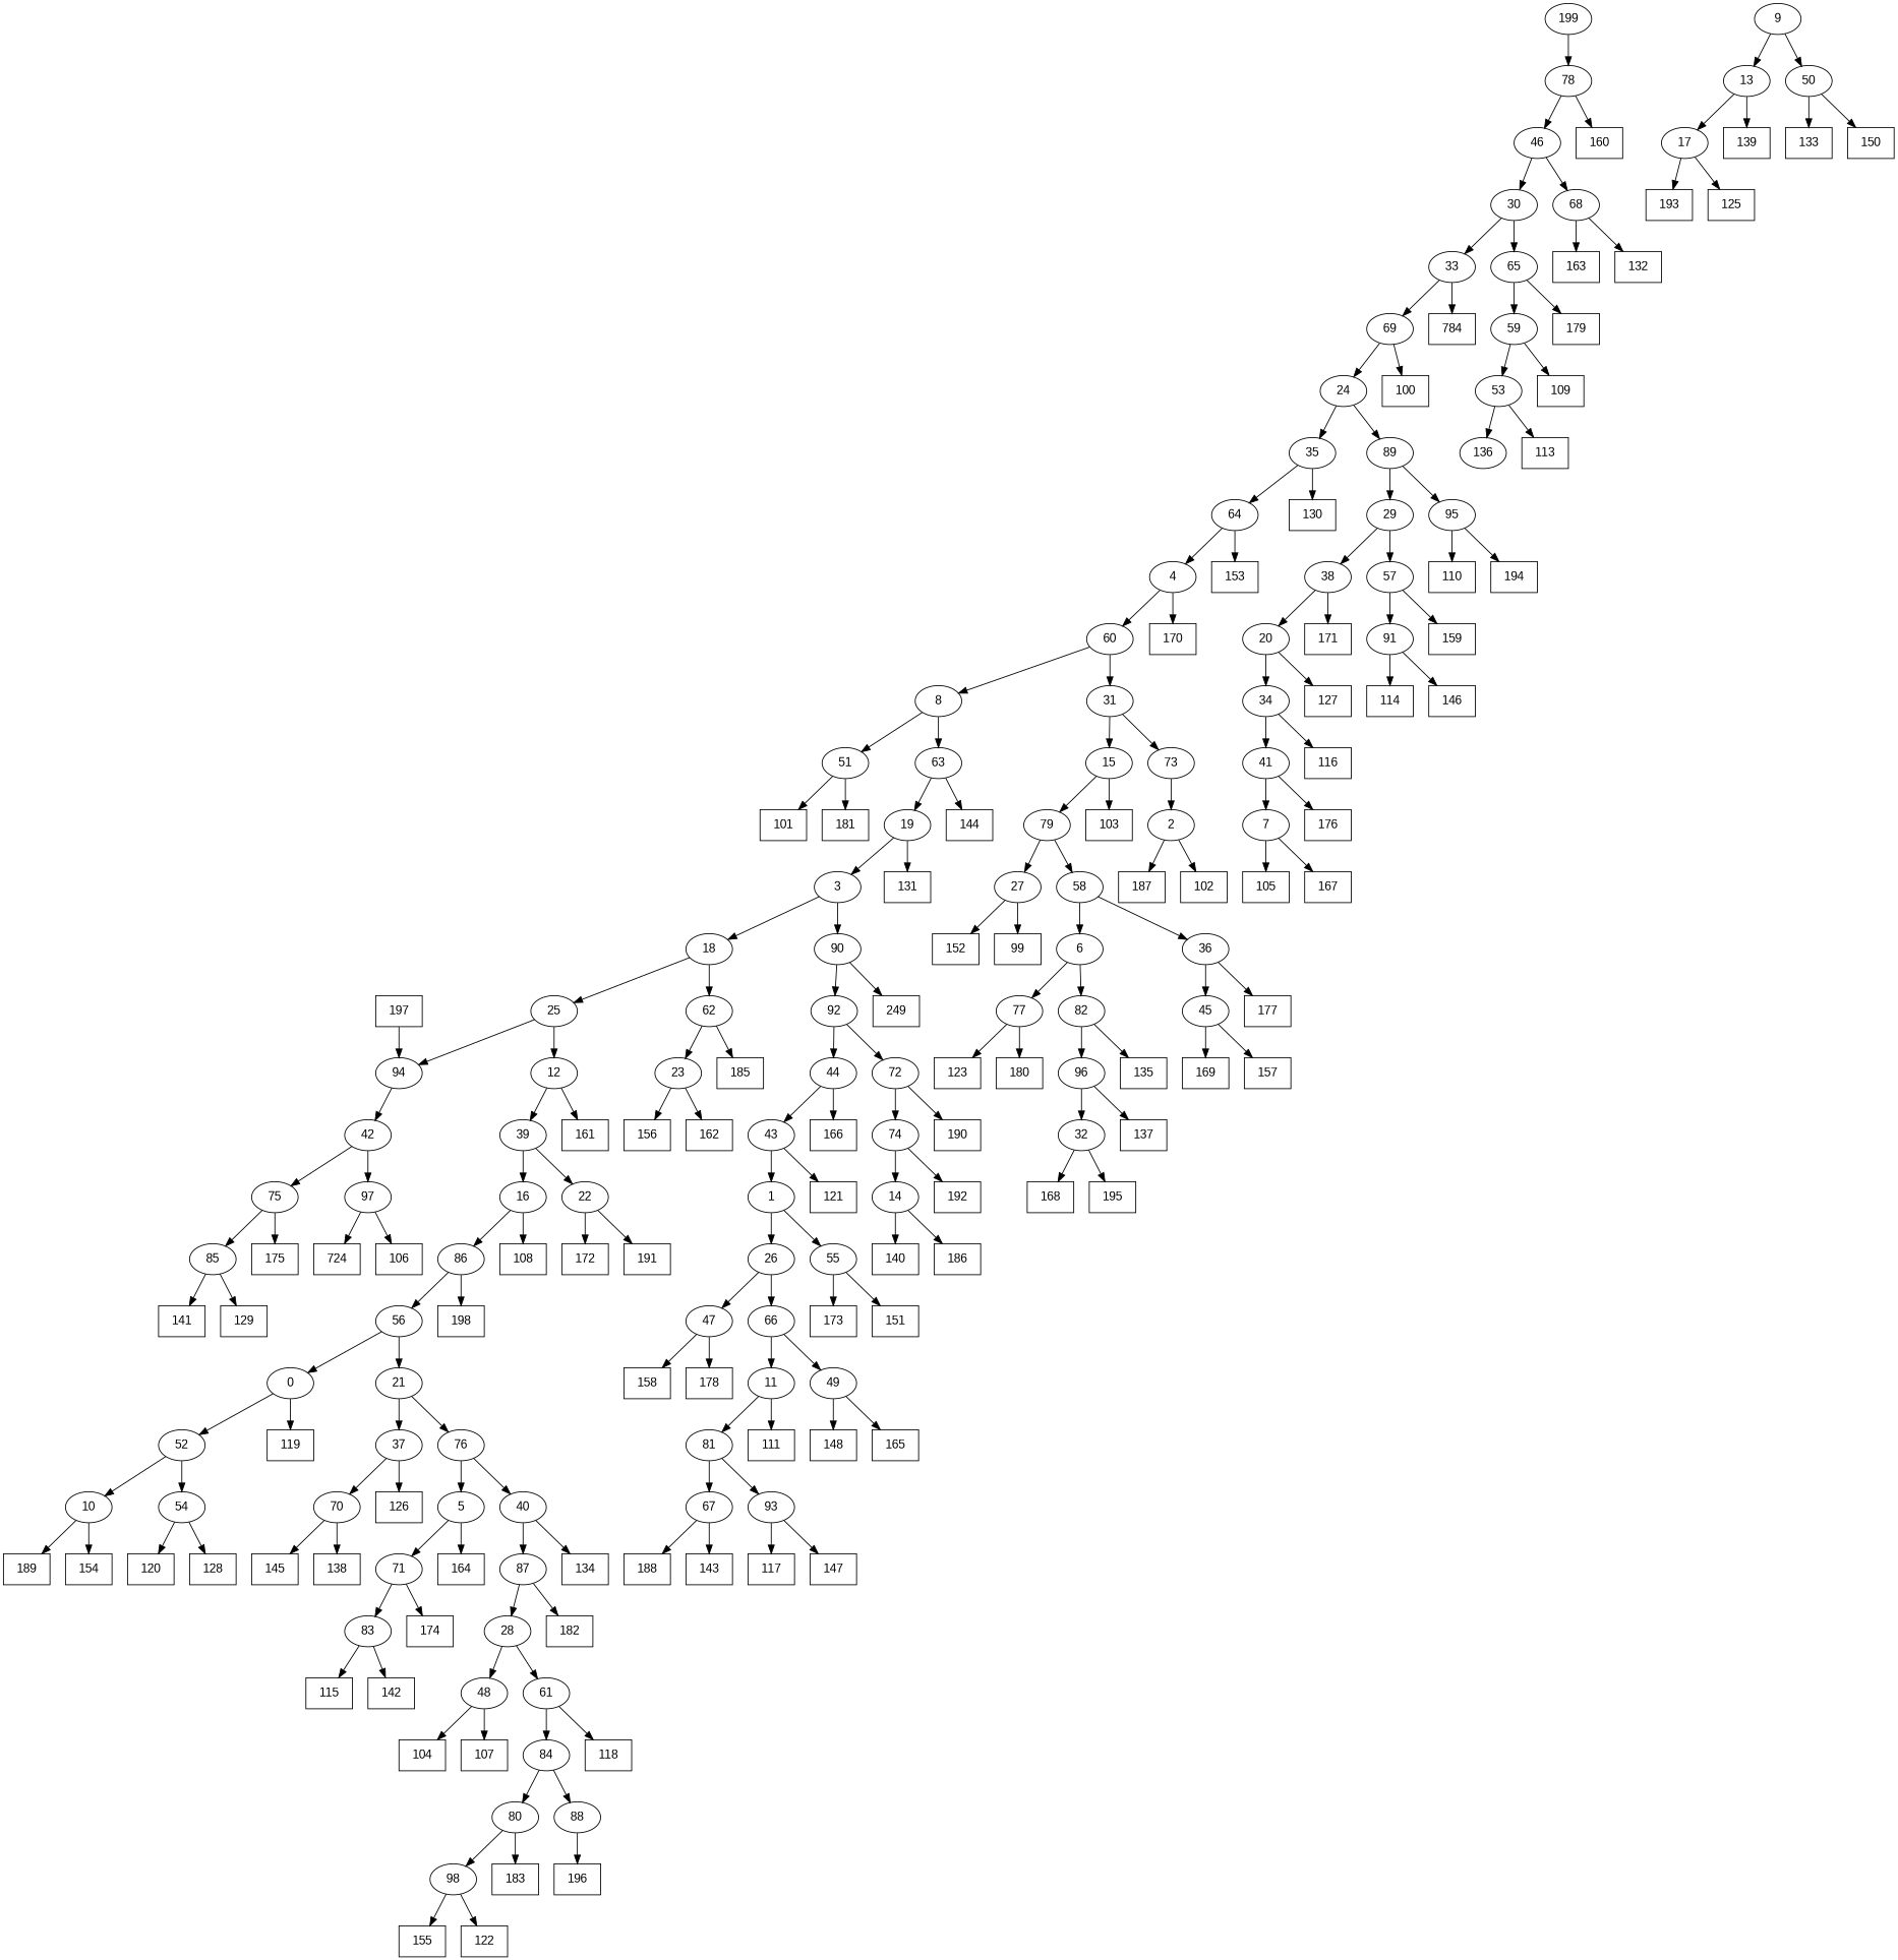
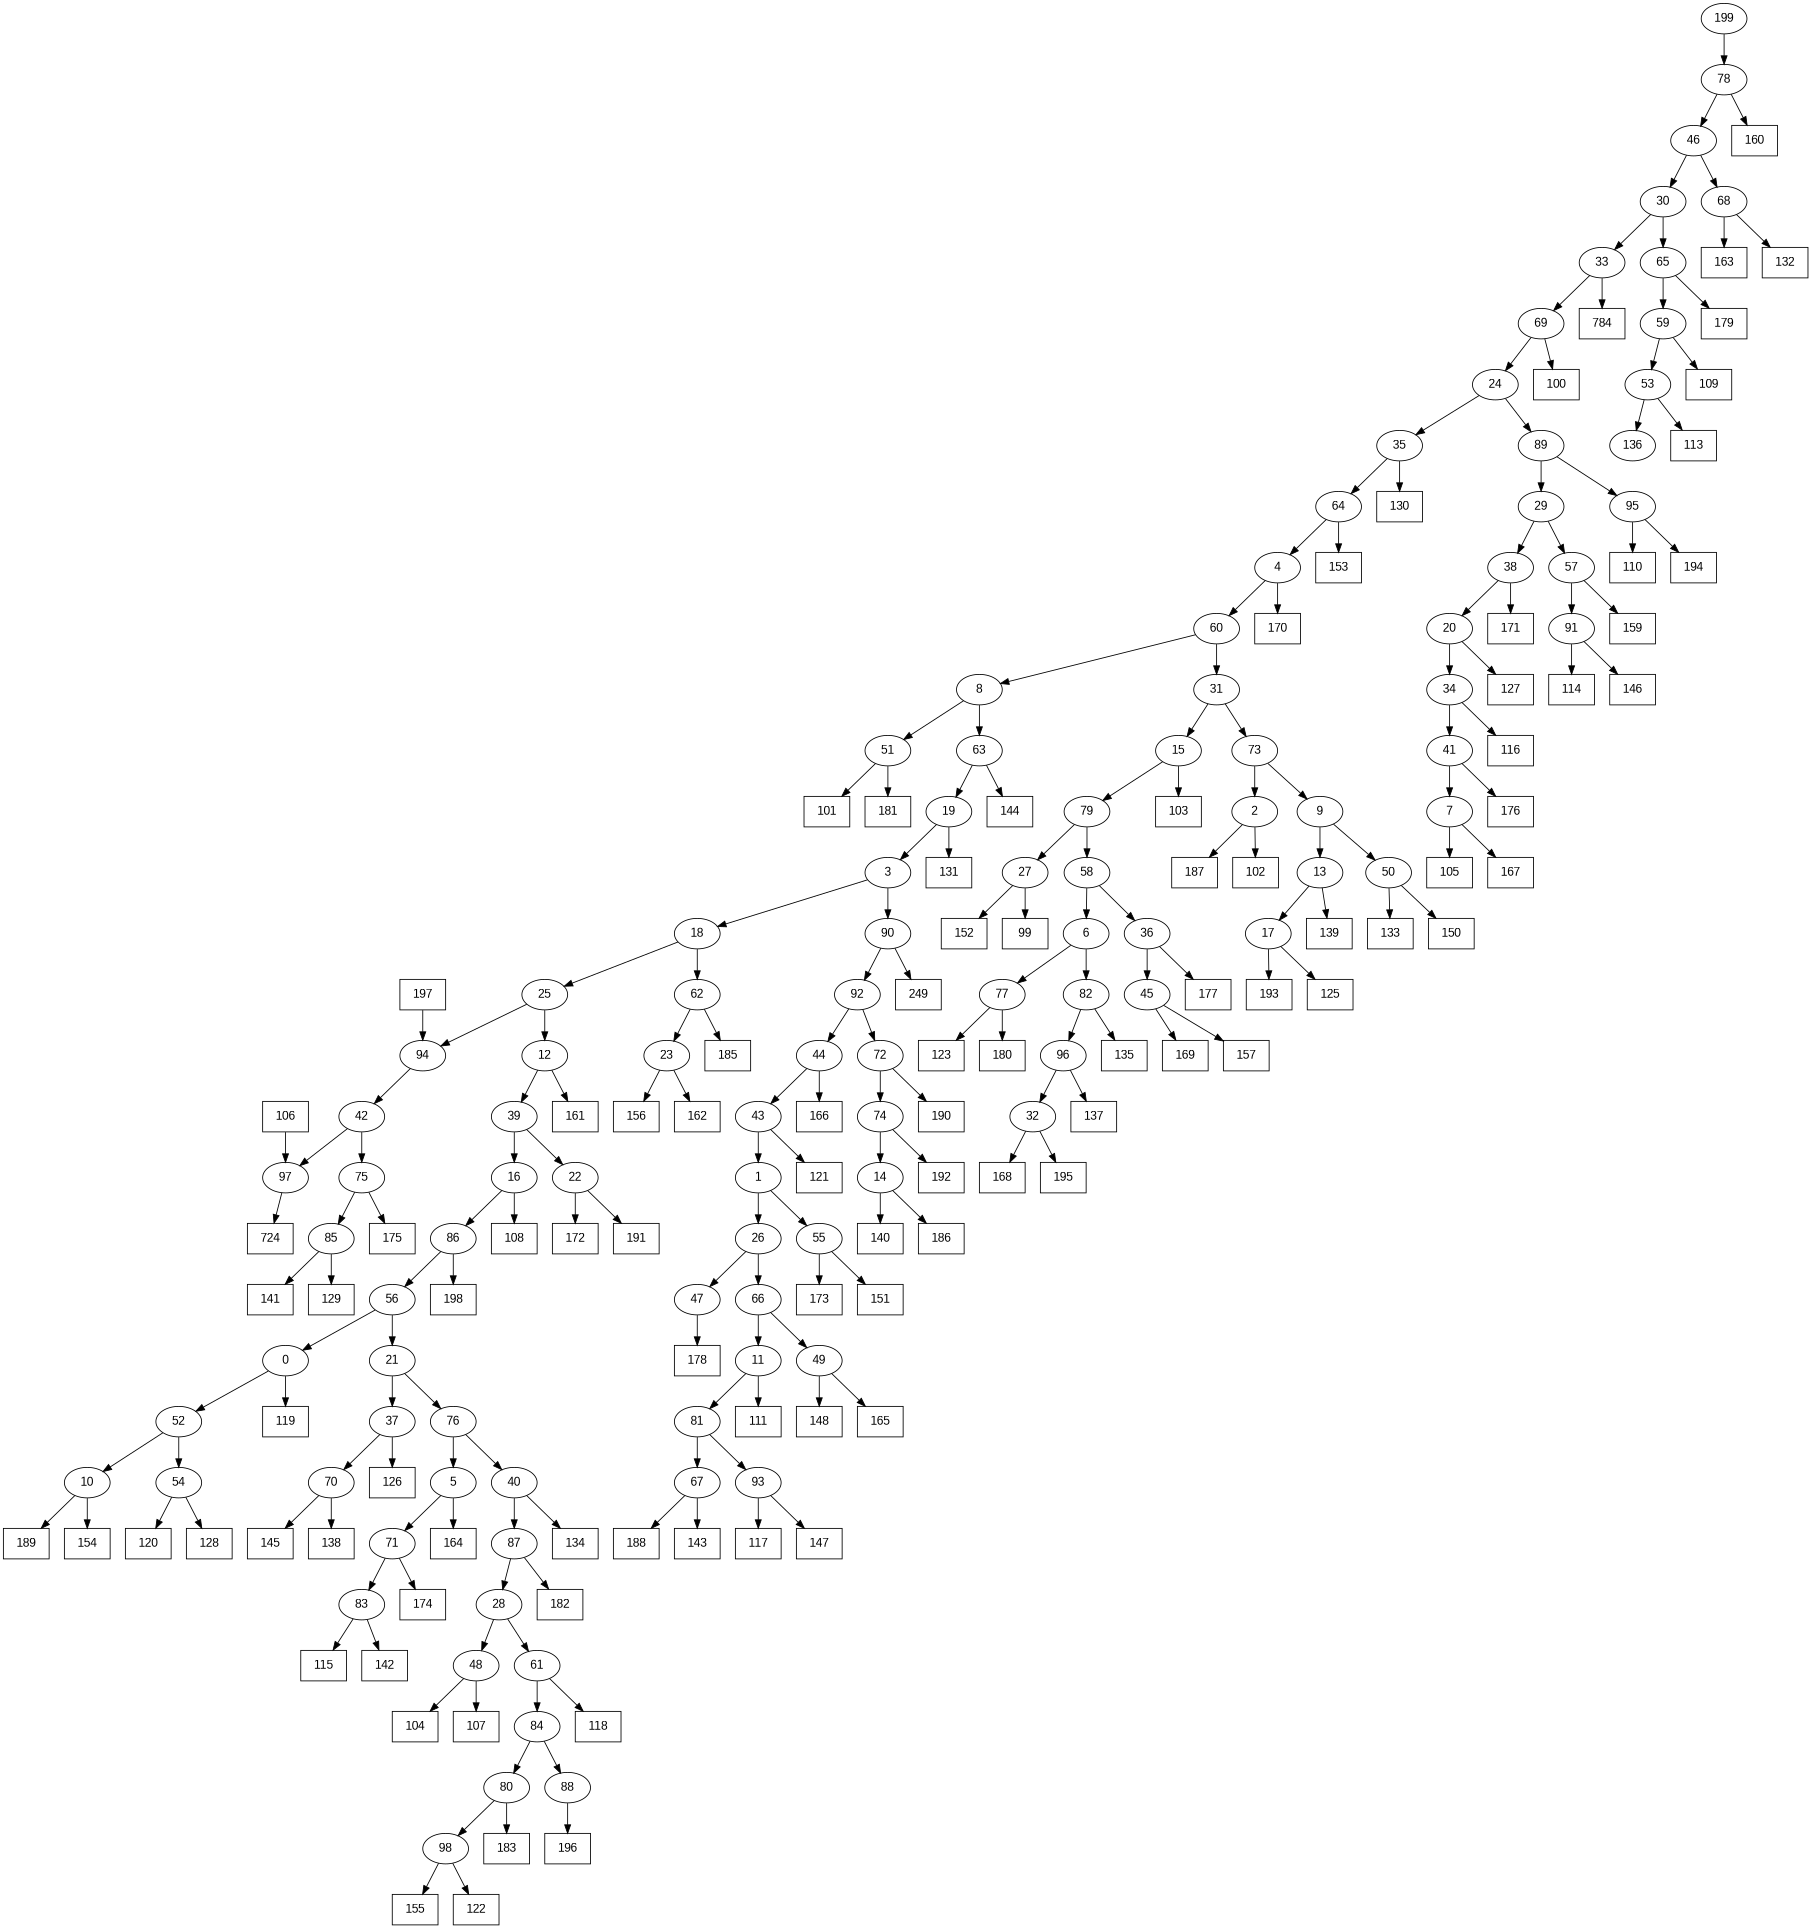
  digraph {
    fontname="Liberation Sans"
    node [fontname="Liberation Sans"]
    edge [fontname="Liberation Sans"]
    n1 [label=0]
    n2 [label=52]
    n3 [label=119 shape=box]
    n4 [label=10]
    n5 [label=54]
    n6 [label=1]
    n7 [label=26]
    n8 [label=55]
    n9 [label=47]
    n10 [label=66]
    n11 [label=173 shape=box]
    n12 [label=151 shape=box]
    n13 [label=2]
    n14 [label=187 shape=box]
    n15 [label=102 shape=box]
    n16 [label=3]
    n17 [label=18]
    n18 [label=90]
    n19 [label=25]
    n20 [label=62]
    n21 [label=92]
    n22 [label=249 shape=box]
    n23 [label=4]
    n24 [label=60]
    n25 [label=170 shape=box]
    n26 [label=8]
    n27 [label=31]
    n28 [label=5]
    n29 [label=71]
    n30 [label=164 shape=box]
    n31 [label=83]
    n32 [label=174 shape=box]
    n33 [label=6]
    n34 [label=77]
    n35 [label=82]
    n36 [label=123 shape=box]
    n37 [label=180 shape=box]
    n38 [label=96]
    n39 [label=135 shape=box]
    n40 [label=7]
    n41 [label=105 shape=box]
    n42 [label=167 shape=box]
    n43 [label=51]
    n44 [label=63]
    n45 [label=101 shape=box]
    n46 [label=181 shape=box]
    n47 [label=19]
    n48 [label=144 shape=box]
    n49 [label=9]
    n50 [label=13]
    n51 [label=50]
    n52 [label=17]
    n53 [label=139 shape=box]
    n54 [label=133 shape=box]
    n55 [label=150 shape=box]
    n56 [label=189 shape=box]
    n57 [label=154 shape=box]
    n58 [label=11]
    n59 [label=81]
    n60 [label=111 shape=box]
    n61 [label=67]
    n62 [label=93]
    n63 [label=12]
    n64 [label=39]
    n65 [label=161 shape=box]
    n66 [label=16]
    n67 [label=22]
    n68 [label=193 shape=box]
    n69 [label=125 shape=box]
    n70 [label=14]
    n71 [label=140 shape=box]
    n72 [label=186 shape=box]
    n73 [label=15]
    n74 [label=79]
    n75 [label=103 shape=box]
    n76 [label=27]
    n77 [label=58]
    n78 [label=86]
    n79 [label=108 shape=box]
    n80 [label=56]
    n81 [label=198 shape=box]
    n82 [label=94]
    n83 [label=23]
    n84 [label=185 shape=box]
    n85 [label=131 shape=box]
    n86 [label=20]
    n87 [label=34]
    n88 [label=127 shape=box]
    n89 [label=41]
    n90 [label=116 shape=box]
    n91 [label=21]
    n92 [label=37]
    n93 [label=76]
    n94 [label=70]
    n95 [label=126 shape=box]
    n96 [label=40]
    n97 [label=172 shape=box]
    n98 [label=191 shape=box]
    n99 [label=156 shape=box]
    n100 [label=162 shape=box]
    n101 [label=24]
    n102 [label=35]
    n103 [label=89]
    n104 [label=64]
    n105 [label=130 shape=box]
    n106 [label=29]
    n107 [label=95]
    n108 [label=42]
-   n109 [label=158 shape=box]
    n110 [label=178 shape=box]
    n111 [label=49]
    n112 [label=152 shape=box]
    n113 [label=99 shape=box]
    n114 [label=28]
    n115 [label=48]
    n116 [label=61]
    n117 [label=104 shape=box]
    n118 [label=107 shape=box]
    n119 [label=84]
    n120 [label=118 shape=box]
    n121 [label=38]
    n122 [label=57]
    n123 [label=171 shape=box]
    n124 [label=91]
    n125 [label=159 shape=box]
    n126 [label=30]
    n127 [label=33]
    n128 [label=65]
    n129 [label=69]
    n130 [label=784 shape=box]
    n131 [label=59]
    n132 [label=179 shape=box]
    n133 [label=73]
    n134 [label=32]
    n135 [label=168 shape=box]
    n136 [label=195 shape=box]
    n137 [label=100 shape=box]
    n138 [label=176 shape=box]
    n139 [label=153 shape=box]
    n140 [label=36]
    n141 [label=45]
    n142 [label=177 shape=box]
    n143 [label=169 shape=box]
    n144 [label=157 shape=box]
    n145 [label=145 shape=box]
    n146 [label=138 shape=box]
    n147 [label=87]
    n148 [label=134 shape=box]
    n149 [label=182 shape=box]
    n150 [label=75]
    n151 [label=97]
    n152 [label=85]
    n153 [label=175 shape=box]
    n154 [label=724 shape=box]
    n155 [label=106 shape=box]
    n156 [label=43]
    n157 [label=121 shape=box]
    n158 [label=44]
    n159 [label=166 shape=box]
    n160 [label=46]
    n161 [label=68]
    n162 [label=163 shape=box]
    n163 [label=132 shape=box]
    n164 [label=148 shape=box]
    n165 [label=165 shape=box]
    n166 [label=120 shape=box]
    n167 [label=128 shape=box]
    n168 [label=53]
    n169 [label=136 shape=ellipse]
    n170 [label=113 shape=box]
    n171 [label=114 shape=box]
    n172 [label=146 shape=box]
    n173 [label=109 shape=box]
    n174 [label=80]
    n175 [label=88]
    n176 [label=188 shape=box]
    n177 [label=143 shape=box]
    n178 [label=115 shape=box]
    n179 [label=142 shape=box]
    n180 [label=72]
    n181 [label=74]
    n182 [label=190 shape=box]
    n183 [label=192 shape=box]
    n184 [label=141 shape=box]
    n185 [label=129 shape=box]
    n186 [label=78]
    n187 [label=160 shape=box]
    n188 [label=98]
    n189 [label=183 shape=box]
    n190 [label=155 shape=box]
    n191 [label=122 shape=box]
    n192 [label=117 shape=box]
    n193 [label=147 shape=box]
    n194 [label=137 shape=box]
    n195 [label=196 shape=box]
    n196 [label=110 shape=box]
    n197 [label=194 shape=box]
    n198 [label=197 shape=box]
    n199 [label=199]
    n1 -> n2
    n1 -> n3
    n2 -> n4
    n2 -> n5
    n4 -> n56
    n4 -> n57
    n5 -> n166
    n5 -> n167
    n6 -> n7
    n6 -> n8
    n7 -> n9
    n7 -> n10
    n8 -> n11
    n8 -> n12
-   n9 -> n109
    n9 -> n110
    n10 -> n58
    n10 -> n111
    n13 -> n14
    n13 -> n15
    n16 -> n17
    n16 -> n18
    n17 -> n19
    n17 -> n20
    n18 -> n21
    n18 -> n22
    n19 -> n63
    n19 -> n82
    n20 -> n83
    n20 -> n84
    n21 -> n158
    n21 -> n180
    n23 -> n24
    n23 -> n25
    n24 -> n26
    n24 -> n27
    n26 -> n43
    n26 -> n44
    n27 -> n73
    n27 -> n133
    n28 -> n29
    n28 -> n30
    n29 -> n31
    n29 -> n32
    n31 -> n178
    n31 -> n179
    n33 -> n34
    n33 -> n35
    n34 -> n36
    n34 -> n37
    n35 -> n38
    n35 -> n39
    n38 -> n134
    n38 -> n194
    n40 -> n41
    n40 -> n42
    n43 -> n45
    n43 -> n46
    n44 -> n47
    n44 -> n48
    n47 -> n16
    n47 -> n85
    n49 -> n50
    n49 -> n51
    n50 -> n52
    n50 -> n53
    n51 -> n54
    n51 -> n55
    n52 -> n68
    n52 -> n69
    n58 -> n59
    n58 -> n60
    n59 -> n61
    n59 -> n62
    n61 -> n176
    n61 -> n177
    n62 -> n192
    n62 -> n193
    n63 -> n64
    n63 -> n65
    n64 -> n66
    n64 -> n67
    n66 -> n78
    n66 -> n79
    n67 -> n97
    n67 -> n98
    n70 -> n71
    n70 -> n72
    n73 -> n74
    n73 -> n75
    n74 -> n76
    n74 -> n77
    n76 -> n112
    n76 -> n113
    n77 -> n33
    n77 -> n140
    n78 -> n80
    n78 -> n81
    n80 -> n1
    n80 -> n91
    n82 -> n108
    n83 -> n99
    n83 -> n100
    n86 -> n87
    n86 -> n88
    n87 -> n89
    n87 -> n90
    n89 -> n40
    n89 -> n138
    n91 -> n92
    n91 -> n93
    n92 -> n94
    n92 -> n95
    n93 -> n28
    n93 -> n96
    n94 -> n145
    n94 -> n146
    n96 -> n147
    n96 -> n148
    n101 -> n102
    n101 -> n103
    n102 -> n104
    n102 -> n105
    n103 -> n106
    n103 -> n107
    n104 -> n23
    n104 -> n139
    n106 -> n121
    n106 -> n122
    n107 -> n196
    n107 -> n197
    n108 -> n150
    n108 -> n151
    n111 -> n164
    n111 -> n165
    n114 -> n115
    n114 -> n116
    n115 -> n117
    n115 -> n118
    n116 -> n119
    n116 -> n120
    n119 -> n174
    n119 -> n175
    n121 -> n86
    n121 -> n123
    n122 -> n124
    n122 -> n125
    n124 -> n171
    n124 -> n172
    n126 -> n127
    n126 -> n128
    n127 -> n129
    n127 -> n130
    n128 -> n131
    n128 -> n132
    n129 -> n101
    n129 -> n137
    n131 -> n168
    n131 -> n173
    n133 -> n13
+   n133 -> n49
    n134 -> n135
    n134 -> n136
    n140 -> n141
    n140 -> n142
    n141 -> n143
    n141 -> n144
    n147 -> n114
    n147 -> n149
    n150 -> n152
    n150 -> n153
    n151 -> n154
-   n151 -> n155
+   n155 -> n151
    n152 -> n184
    n152 -> n185
    n156 -> n6
    n156 -> n157
    n158 -> n156
    n158 -> n159
    n160 -> n126
    n160 -> n161
    n161 -> n162
    n161 -> n163
    n168 -> n169
    n168 -> n170
    n174 -> n188
    n174 -> n189
    n175 -> n195
    n180 -> n181
    n180 -> n182
    n181 -> n70
    n181 -> n183
    n186 -> n160
    n186 -> n187
    n188 -> n190
    n188 -> n191
    n198 -> n82
    n199 -> n186
  }
